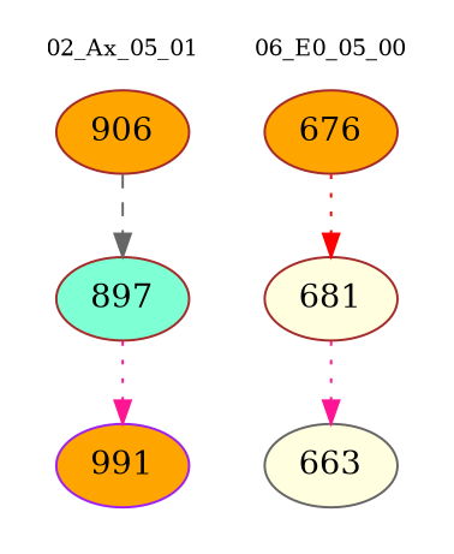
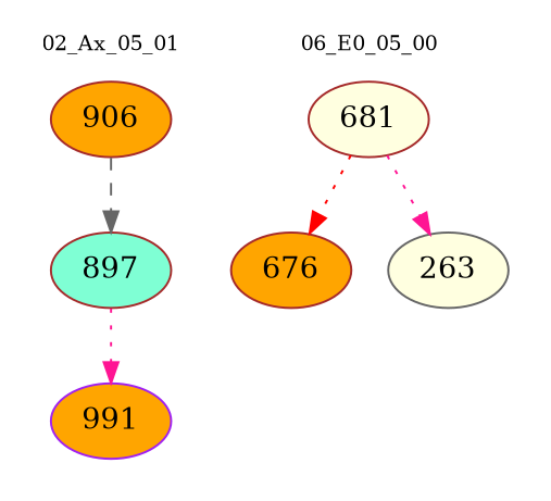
  digraph {
    node [color=brown fillcolor=orange style=filled]
    edge [color=deeppink style=dotted]
    n1 [label=906]
    n2 [fillcolor=aquamarine label=897]
    n3 [color=purple label=991]
    n4 [label=676]
    n5 [fillcolor=lightyellow label=681]
-   n6 [color=gray40 fillcolor=lightyellow label=663]
+   n6 [color=gray40 fillcolor=lightyellow label=263]
    subgraph cluster_1 {
      color=white
      fontsize=10
      label="02_Ax_05_01"
      n1
      n2
      n3
    }
    subgraph cluster_2 {
      color=white
      fontsize=10
      label="06_E0_05_00"
      n4
      n5
      n6
    }
    n1 -> n2 [color=gray40 style=dashed]
    n2 -> n3
-   n4 -> n5 [color=red]
+   n5 -> n4 [color=red]
    n5 -> n6
  }
